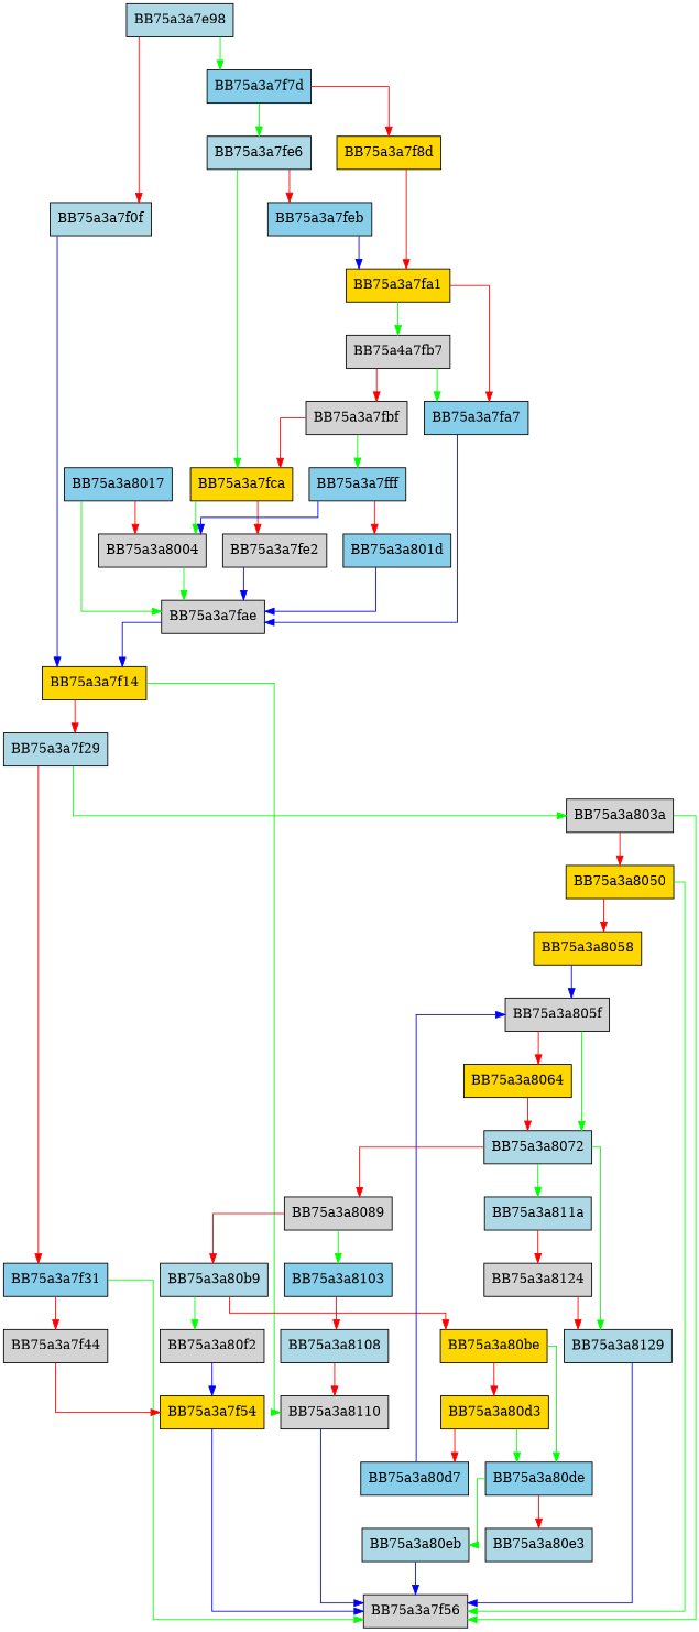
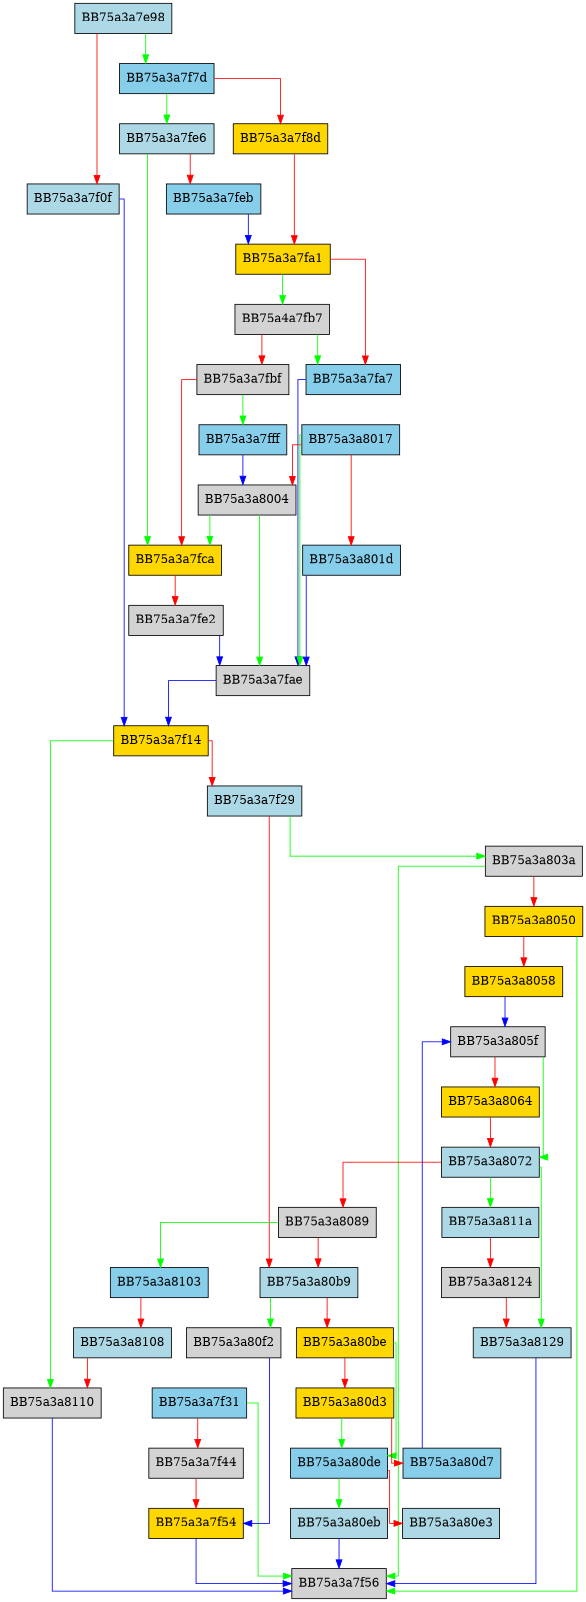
  digraph {
    splines=ortho
    node [fillcolor=lightgrey shape=box style=filled]
    edge [color=red]
    BB75a3a7e98 [fillcolor=lightblue]
    BB75a3a7f7d [fillcolor=skyblue]
    BB75a3a7f0f [fillcolor=lightblue]
    BB75a3a7fe6 [fillcolor=lightblue]
    BB75a3a7f8d [fillcolor=gold]
    BB75a3a7f14 [fillcolor=gold]
    BB75a3a7fca [fillcolor=gold]
    BB75a3a7feb [fillcolor=skyblue]
    BB75a3a7fa1 [fillcolor=gold]
    BB75a3a8110
    BB75a3a7f29 [fillcolor=lightblue]
    BB75a3a7f56
    BB75a3a803a
    BB75a3a7f31 [fillcolor=skyblue]
    BB75a3a8050 [fillcolor=gold]
    BB75a3a7f44
    BB75a3a8058 [fillcolor=gold]
    BB75a3a7f54 [fillcolor=gold]
    BB75a3a8004
    BB75a3a7fe2
    n21 [label=BB75a4a7fb7]
    BB75a3a7fa7 [fillcolor=skyblue]
    BB75a3a7fbf
    BB75a3a7fae
    BB75a3a7fff [fillcolor=skyblue]
    BB75a3a8017 [fillcolor=skyblue]
    BB75a3a801d [fillcolor=skyblue]
    BB75a3a805f
    BB75a3a8072 [fillcolor=lightblue]
    BB75a3a8064 [fillcolor=gold]
    BB75a3a811a [fillcolor=lightblue]
    BB75a3a8089
    BB75a3a8129 [fillcolor=lightblue]
    BB75a3a8124
    BB75a3a8103 [fillcolor=skyblue]
    BB75a3a80b9 [fillcolor=lightblue]
    BB75a3a8108 [fillcolor=lightblue]
    BB75a3a80f2
    BB75a3a80be [fillcolor=gold]
    BB75a3a80de [fillcolor=skyblue]
    BB75a3a80d3 [fillcolor=gold]
    BB75a3a80eb [fillcolor=lightblue]
    BB75a3a80e3 [fillcolor=lightblue]
    BB75a3a80d7 [fillcolor=skyblue]
    BB75a3a7e98 -> BB75a3a7f7d [color=green]
    BB75a3a7e98 -> BB75a3a7f0f
    BB75a3a7f7d -> BB75a3a7fe6 [color=green]
    BB75a3a7f7d -> BB75a3a7f8d
    BB75a3a7f0f -> BB75a3a7f14 [color=blue]
    BB75a3a7fe6 -> BB75a3a7fca [color=green]
    BB75a3a7fe6 -> BB75a3a7feb
    BB75a3a7f8d -> BB75a3a7fa1
    BB75a3a7f14 -> BB75a3a8110 [color=green]
    BB75a3a7f14 -> BB75a3a7f29
-   BB75a3a7fca -> BB75a3a8004 [color=green]
+   BB75a3a8004 -> BB75a3a7fca [color=green]
    BB75a3a7fca -> BB75a3a7fe2
    BB75a3a7feb -> BB75a3a7fa1 [color=blue]
    BB75a3a7fa1 -> n21 [color=green]
    BB75a3a7fa1 -> BB75a3a7fa7
    BB75a3a8110 -> BB75a3a7f56 [color=blue]
    BB75a3a7f29 -> BB75a3a803a [color=green]
-   BB75a3a7f29 -> BB75a3a7f31
+   BB75a3a7f29 -> BB75a3a80b9
    BB75a3a803a -> BB75a3a7f56 [color=green]
    BB75a3a803a -> BB75a3a8050
    BB75a3a7f31 -> BB75a3a7f56 [color=green]
    BB75a3a7f31 -> BB75a3a7f44
    BB75a3a8050 -> BB75a3a7f56 [color=green]
    BB75a3a8050 -> BB75a3a8058
    BB75a3a7f44 -> BB75a3a7f54
    BB75a3a8058 -> BB75a3a805f [color=blue]
    BB75a3a7f54 -> BB75a3a7f56 [color=blue]
    BB75a3a8004 -> BB75a3a7fae [color=green]
    BB75a3a7fe2 -> BB75a3a7fae [color=blue]
    n21 -> BB75a3a7fa7 [color=green]
    n21 -> BB75a3a7fbf
    BB75a3a7fa7 -> BB75a3a7fae [color=blue]
    BB75a3a7fbf -> BB75a3a7fca
    BB75a3a7fbf -> BB75a3a7fff [color=green]
    BB75a3a7fae -> BB75a3a7f14 [color=blue]
    BB75a3a7fff -> BB75a3a8004 [color=blue]
    BB75a3a8017 -> BB75a3a8004
    BB75a3a8017 -> BB75a3a7fae [color=green]
-   BB75a3a7fff -> BB75a3a801d
+   BB75a3a8017 -> BB75a3a801d
    BB75a3a801d -> BB75a3a7fae [color=blue]
    BB75a3a805f -> BB75a3a8072 [color=green]
    BB75a3a805f -> BB75a3a8064
    BB75a3a8072 -> BB75a3a811a [color=green]
    BB75a3a8072 -> BB75a3a8089
    BB75a3a8072 -> BB75a3a8129 [color=green]
    BB75a3a8064 -> BB75a3a8072
    BB75a3a811a -> BB75a3a8124
    BB75a3a8089 -> BB75a3a8103 [color=green]
    BB75a3a8089 -> BB75a3a80b9
    BB75a3a8129 -> BB75a3a7f56 [color=blue]
    BB75a3a8124 -> BB75a3a8129
    BB75a3a8103 -> BB75a3a8108
    BB75a3a80b9 -> BB75a3a80f2 [color=green]
    BB75a3a80b9 -> BB75a3a80be
    BB75a3a8108 -> BB75a3a8110
    BB75a3a80f2 -> BB75a3a7f54 [color=blue]
    BB75a3a80be -> BB75a3a80de [color=green]
    BB75a3a80be -> BB75a3a80d3
    BB75a3a80de -> BB75a3a80eb [color=green]
    BB75a3a80de -> BB75a3a80e3
    BB75a3a80d3 -> BB75a3a80de [color=green]
    BB75a3a80d3 -> BB75a3a80d7
    BB75a3a80eb -> BB75a3a7f56 [color=blue]
    BB75a3a80d7 -> BB75a3a805f [color=blue]
  }
